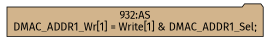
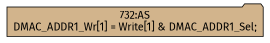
  strict digraph {
    fontname="Fira Sans"
-   n1 [ast="<pyverilog.vparser.ast.Assign object at 0x7fbdee0e2b50>" def_var="['DMAC_ADDR1_Wr']" fillcolor=tan label="932:AS\nDMAC_ADDR1_Wr[1] = Write[1] & DMAC_ADDR1_Sel;" statements="[]" style=filled typ=Assign use_var="['Write', 'DMAC_ADDR1_Sel']" shape=folder fontname="Fira Sans"]
+   n1 [ast="<pyverilog.vparser.ast.Assign object at 0x7fbdee0e2b50>" def_var="['DMAC_ADDR1_Wr']" fillcolor=tan label="732:AS\nDMAC_ADDR1_Wr[1] = Write[1] & DMAC_ADDR1_Sel;" statements="[]" style=filled typ=Assign use_var="['Write', 'DMAC_ADDR1_Sel']" shape=folder fontname="Fira Sans"]
  }
